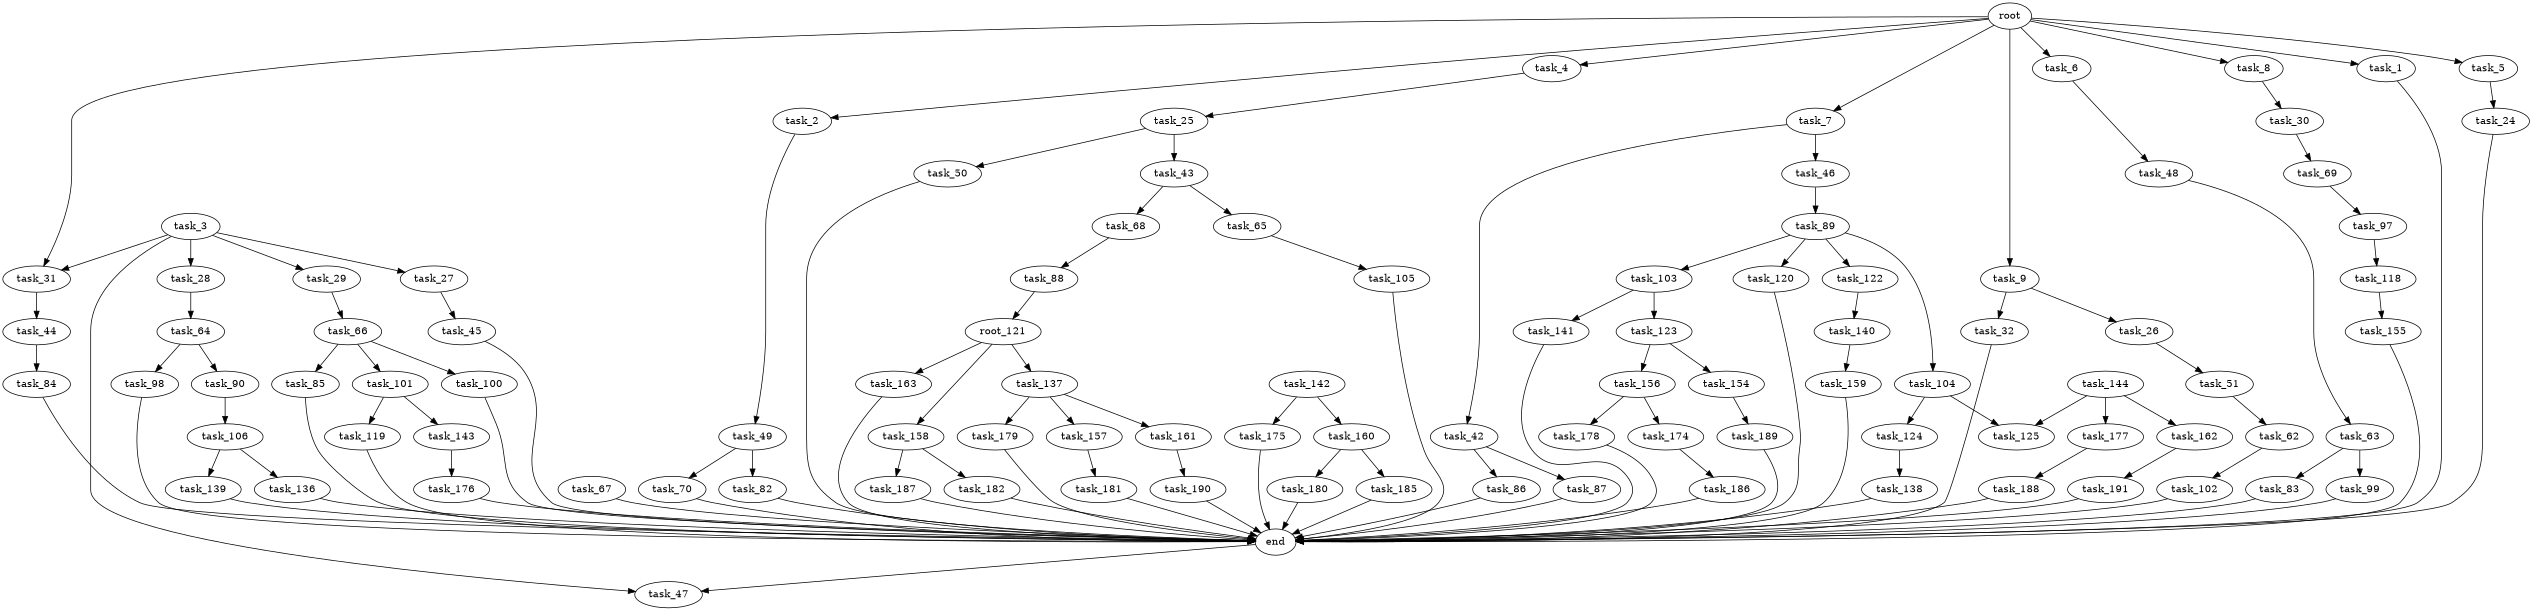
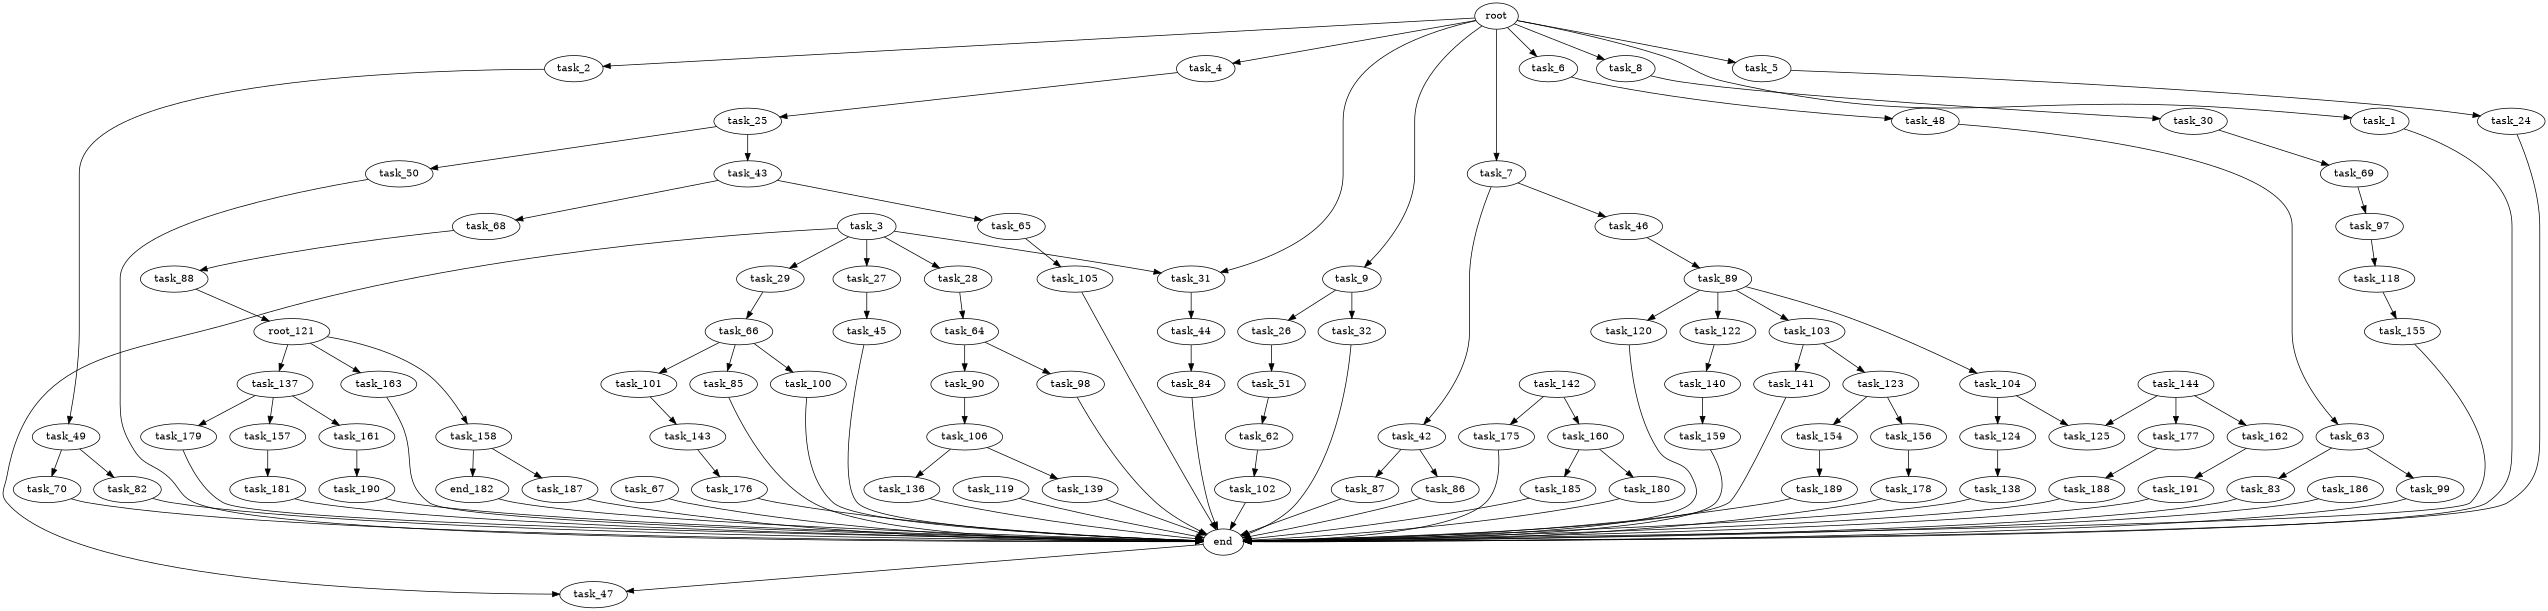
  digraph {
    root
    task_1
    task_2
    task_4
    task_5
    task_6
    task_7
    task_8
    task_9
    task_31
    end
    task_49
    task_3
    task_27
    task_28
    task_29
    task_47
    task_25
    task_24
    task_48
    task_42
    task_46
    task_30
    task_26
    task_32
    task_70
    task_82
    task_45
    task_64
    task_66
    task_44
    task_43
    task_50
    task_63
    task_86
    task_87
    task_89
    task_69
    task_51
    task_65
    task_68
    task_62
    task_67
    task_90
    task_98
    task_85
    task_100
    task_101
    task_97
    task_84
    task_105
    task_88
    task_103
    task_104
    task_120
    task_122
    task_83
    task_99
    task_102
    task_106
    task_119
    task_143
    n63 [label=root_121]
    task_118
    task_137
    task_158
    task_163
    task_123
    task_141
    task_124
    task_125
    task_140
    task_136
    task_139
    task_155
    task_176
    task_154
    task_156
    task_138
    task_142
    task_160
    task_175
    task_157
    task_161
    task_179
-   task_182
+   task_182 [label=end_182]
    task_187
    task_159
    task_189
-   task_174
    task_178
    task_144
    task_162
    task_177
    task_181
    task_190
    task_180
    task_185
    task_191
    task_188
    task_186
    root -> task_1
    root -> task_2
    root -> task_4
    root -> task_5
    root -> task_6
    root -> task_7
    root -> task_8
    root -> task_9
    root -> task_31
    task_1 -> end
    task_2 -> task_49
    task_4 -> task_25
    task_5 -> task_24
    task_6 -> task_48
    task_7 -> task_42
    task_7 -> task_46
    task_8 -> task_30
    task_9 -> task_26
    task_9 -> task_32
    task_31 -> task_44
    end -> task_47
    task_49 -> task_70
    task_49 -> task_82
    task_3 -> task_31
    task_3 -> task_27
    task_3 -> task_28
    task_3 -> task_29
    task_3 -> task_47
    task_27 -> task_45
    task_28 -> task_64
    task_29 -> task_66
    task_25 -> task_43
    task_25 -> task_50
    task_24 -> end
    task_48 -> task_63
    task_42 -> task_86
    task_42 -> task_87
    task_46 -> task_89
    task_30 -> task_69
    task_26 -> task_51
    task_32 -> end
    task_70 -> end
    task_82 -> end
    task_45 -> end
    task_64 -> task_90
    task_64 -> task_98
    task_66 -> task_85
    task_66 -> task_100
    task_66 -> task_101
    task_44 -> task_84
    task_43 -> task_65
    task_43 -> task_68
    task_50 -> end
    task_63 -> task_83
    task_63 -> task_99
    task_86 -> end
    task_87 -> end
    task_89 -> task_103
    task_89 -> task_104
    task_89 -> task_120
    task_89 -> task_122
    task_69 -> task_97
    task_51 -> task_62
    task_65 -> task_105
    task_68 -> task_88
    task_62 -> task_102
    task_67 -> end
    task_90 -> task_106
    task_98 -> end
    task_85 -> end
    task_100 -> end
-   task_101 -> task_119
    task_101 -> task_143
    task_97 -> task_118
    task_84 -> end
    task_105 -> end
    task_88 -> n63
    task_103 -> task_123
    task_103 -> task_141
    task_104 -> task_124
    task_104 -> task_125
    task_120 -> end
    task_122 -> task_140
    task_83 -> end
    task_99 -> end
    task_102 -> end
    task_106 -> task_136
    task_106 -> task_139
    task_119 -> end
    task_143 -> task_176
    n63 -> task_137
    n63 -> task_158
    n63 -> task_163
    task_118 -> task_155
    task_137 -> task_157
    task_137 -> task_161
    task_137 -> task_179
    task_158 -> task_182
    task_158 -> task_187
    task_163 -> end
    task_123 -> task_154
    task_123 -> task_156
    task_141 -> end
    task_124 -> task_138
    task_140 -> task_159
    task_136 -> end
    task_139 -> end
    task_155 -> end
    task_176 -> end
    task_154 -> task_189
-   task_156 -> task_174
    task_156 -> task_178
    task_138 -> end
    task_142 -> task_160
    task_142 -> task_175
    task_160 -> task_180
    task_160 -> task_185
    task_175 -> end
    task_157 -> task_181
    task_161 -> task_190
    task_179 -> end
    task_182 -> end
    task_187 -> end
    task_159 -> end
    task_189 -> end
-   task_174 -> task_186
    task_178 -> end
    task_144 -> task_125
    task_144 -> task_162
    task_144 -> task_177
    task_162 -> task_191
    task_177 -> task_188
    task_181 -> end
    task_190 -> end
    task_180 -> end
    task_185 -> end
    task_191 -> end
    task_188 -> end
    task_186 -> end
  }
